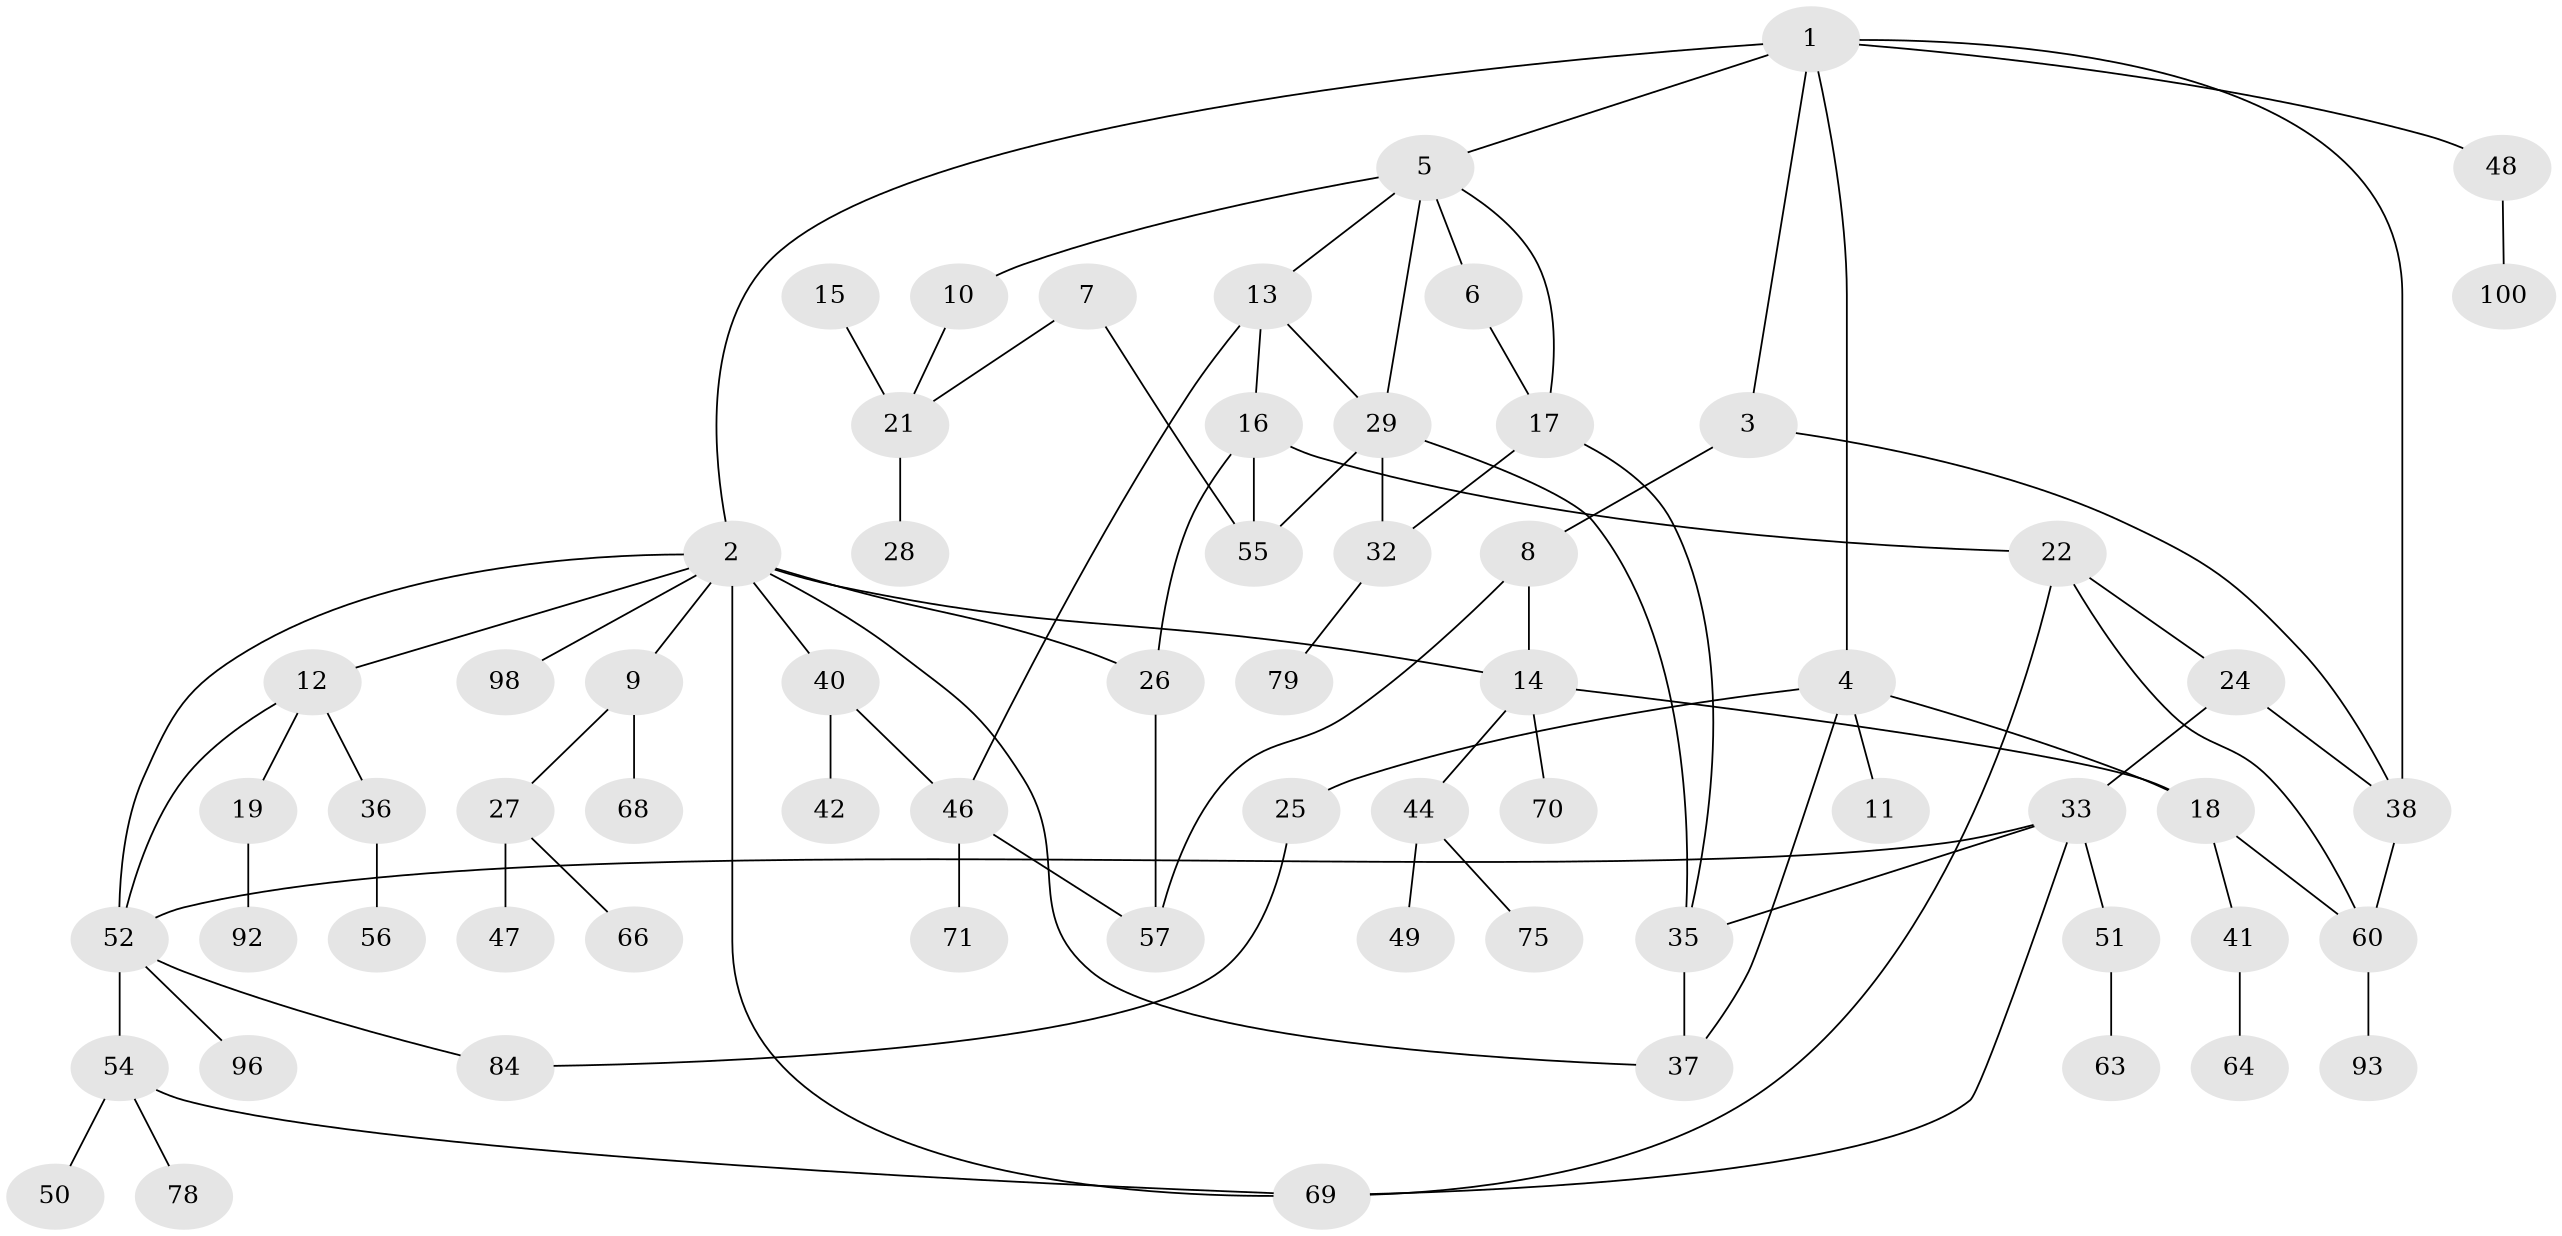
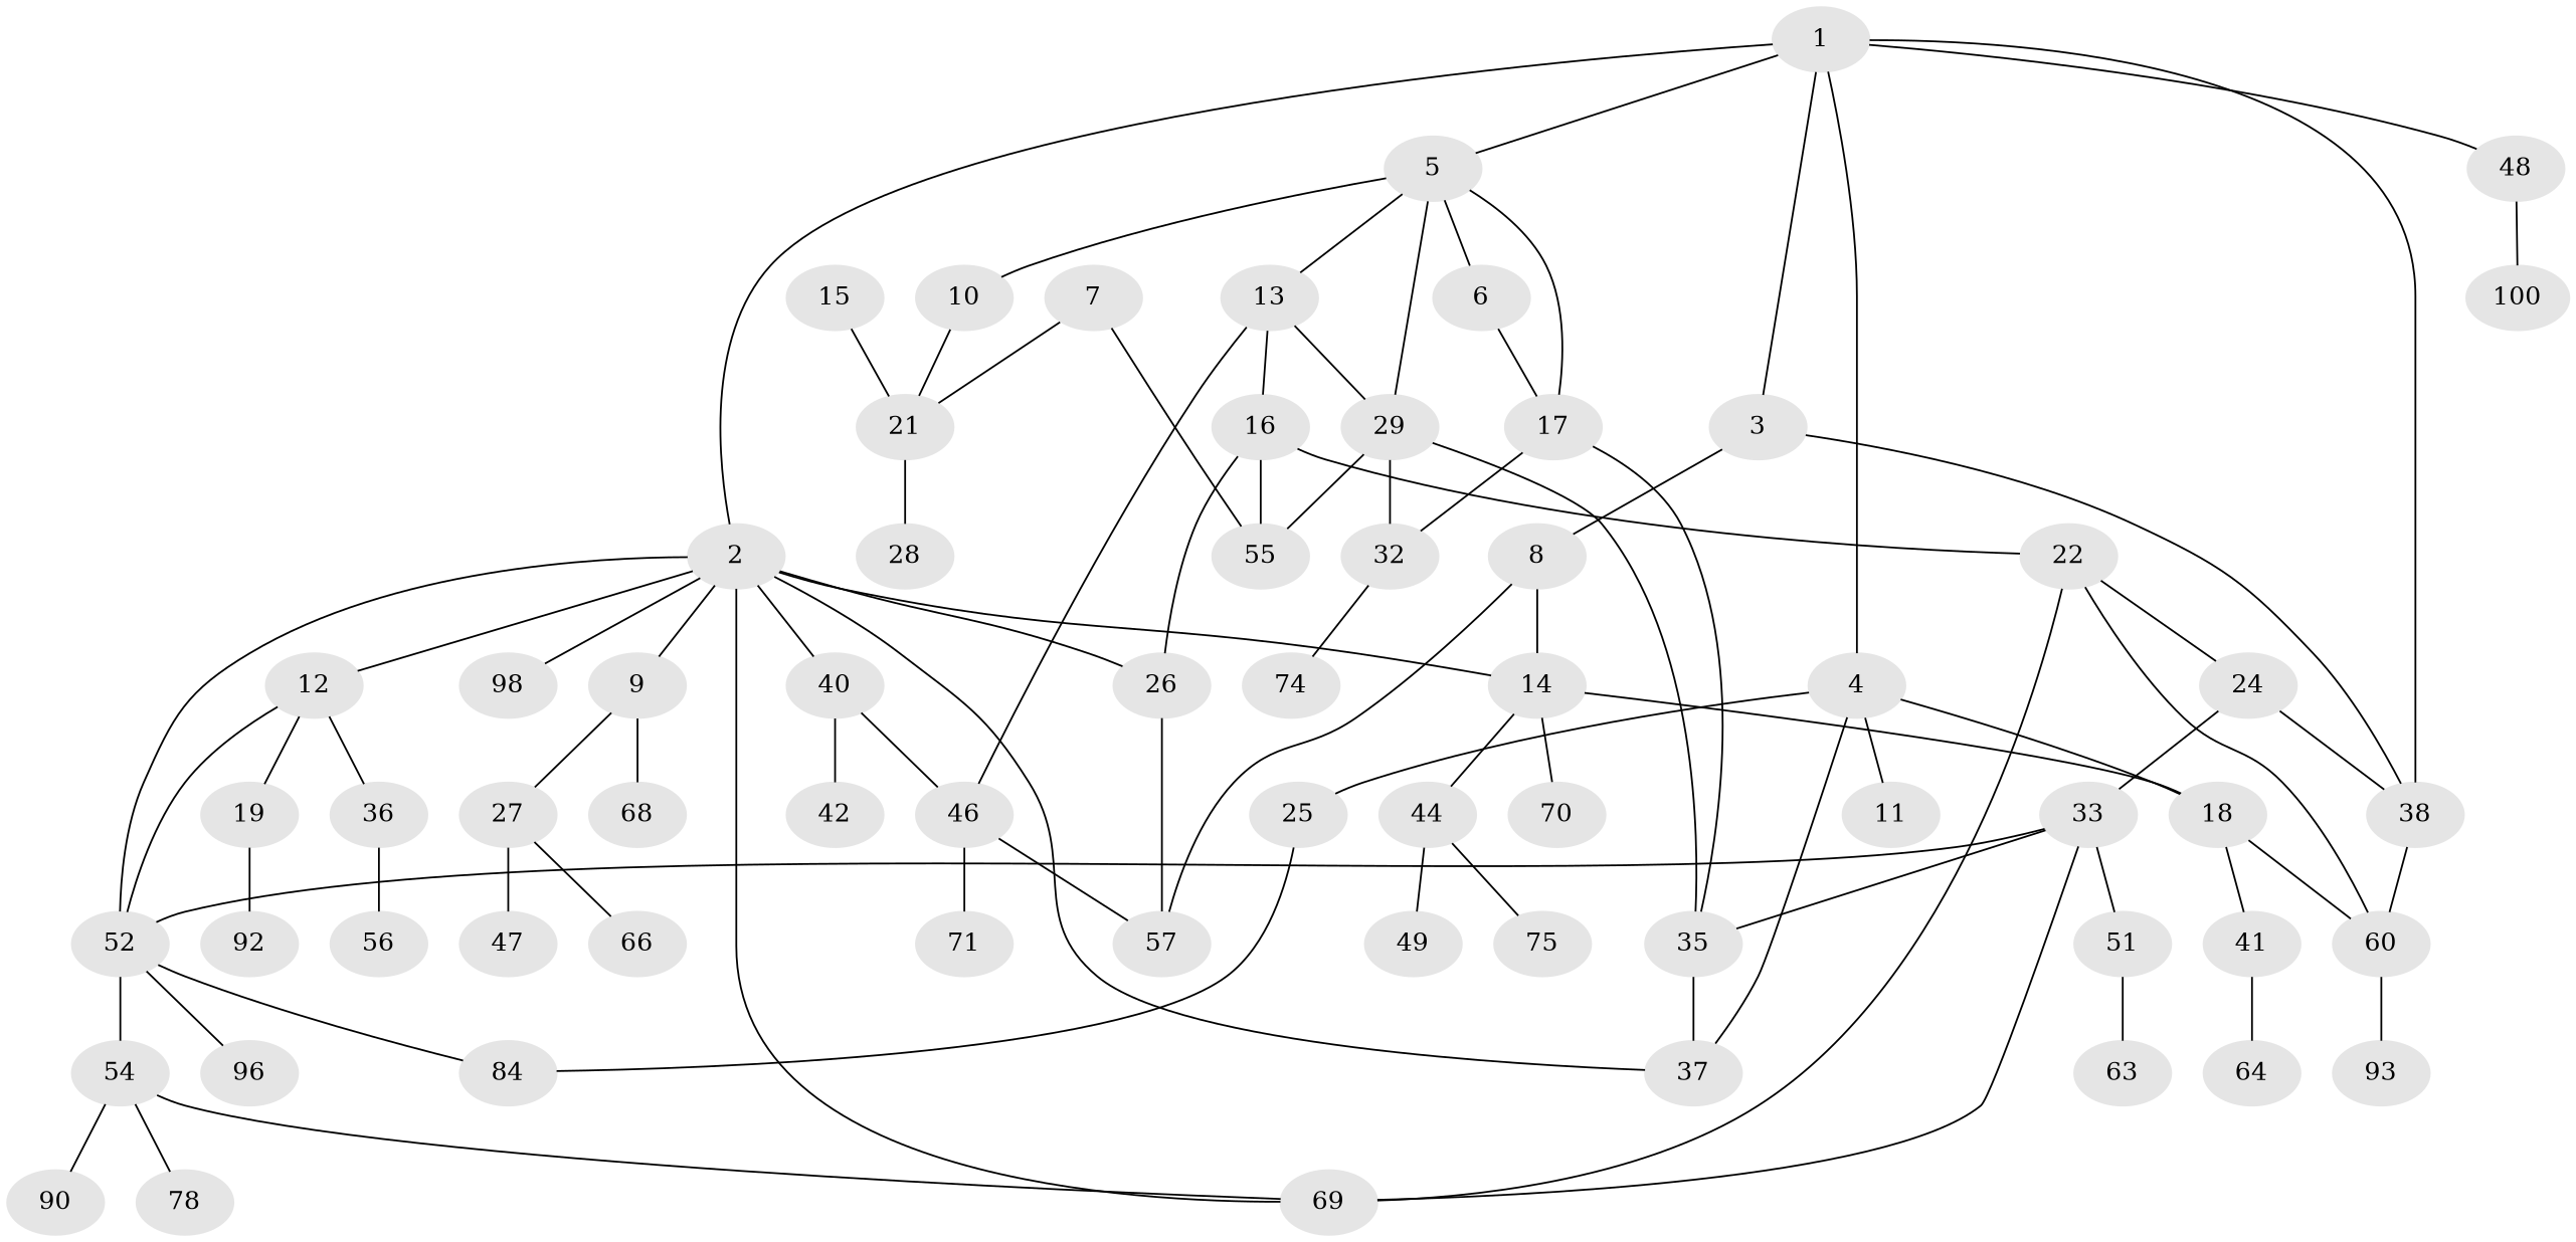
  graph {
    node [color=gray90 style=filled]
    1 [super="+20"]
    2 [super="+23"]
    3 [super="+77"]
    4 [super="+53"]
    5 [super="+45"]
    38 [super="+58"]
    48 [super="+85"]
    9
    12 [super="+34"]
    14 [super="+65"]
    26
    37 [super="+89"]
    40 [super="+43"]
    52 [super="+62"]
    69 [super="+95"]
    98
    8 [super="+86"]
    11 [super="+88"]
    18 [super="+50"]
    25 [super="+67"]
    6
    10
    13 [super="+94"]
    17 [super="+80"]
    29 [super="+61"]
    60 [super="+83"]
    100
    27 [super="+30"]
    68
    19
    36
    44 [super="+72"]
    70
    21 [super="+82"]
    15
    57 [super="+91"]
    46 [super="+87"]
    42
    84
    54 [super="+81"]
    96
    41
    7 [super="+31"]
    55
    16 [super="+59"]
    32 [super="+76"]
    35 [super="+73"]
    28
    47
    66
    92
    56
    22 [super="+39"]
    71
    49
    75
    24
-   74 [label=79]
+   74
    64
    93
    33 [super="+79"]
    51 [super="+97"]
    63 [super="+99"]
    78
-   90 [label=50]
+   90
    1 -- 2
    1 -- 3
    1 -- 4
    1 -- 5
    1 -- 38
    1 -- 48
    2 -- 9
    2 -- 12
    2 -- 14
    2 -- 26
    2 -- 37
    2 -- 40
    2 -- 52
    2 -- 69
    2 -- 98
    3 -- 38
    3 -- 8
    4 -- 37
    4 -- 11
    4 -- 18
    4 -- 25
    5 -- 6
    5 -- 10
    5 -- 13
    5 -- 17
    5 -- 29
    38 -- 60
    48 -- 100
    9 -- 27
    9 -- 68
    12 -- 52
    12 -- 19
    12 -- 36
    14 -- 18
    14 -- 44
    14 -- 70
    26 -- 57
    40 -- 46
    40 -- 42
    52 -- 84
    52 -- 54
    52 -- 96
    8 -- 14
    8 -- 57
    18 -- 60
    18 -- 41
    25 -- 84
    6 -- 17
    10 -- 21
    13 -- 29
    13 -- 46
    13 -- 16
    17 -- 32
    17 -- 35
    29 -- 55
    29 -- 32
    29 -- 35
    60 -- 93
    27 -- 47
    27 -- 66
    19 -- 92
    36 -- 56
    44 -- 49
    44 -- 75
    21 -- 28
    15 -- 21
    46 -- 57
    46 -- 71
    54 -- 69
    54 -- 78
    54 -- 90
    41 -- 64
    7 -- 21
    7 -- 55
    16 -- 26
    16 -- 55
    16 -- 22
    32 -- 74
    35 -- 37
    22 -- 69
    22 -- 60
    22 -- 24
    24 -- 38
    24 -- 33
    33 -- 52
    33 -- 69
    33 -- 35
    33 -- 51
    51 -- 63
  }
